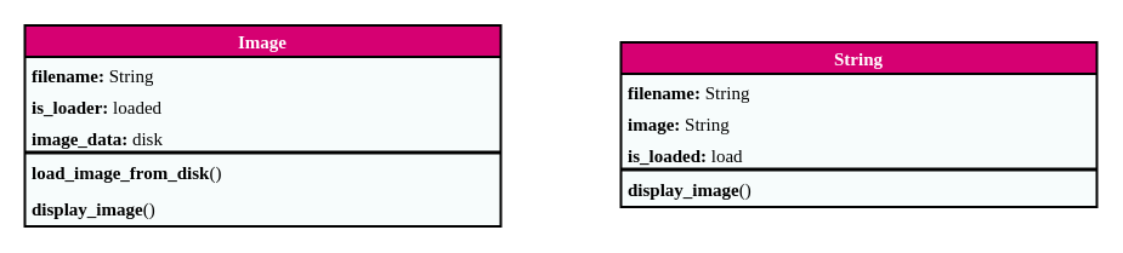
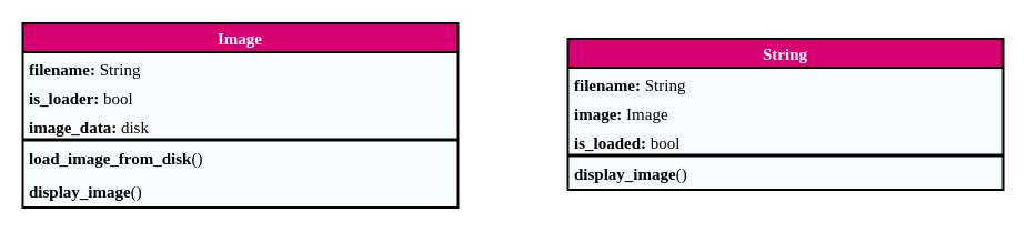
  <mxCell id="0" />
  <mxCell id="1" parent="0" />
  <mxCell id="2" value="String             " style="swimlane;fontStyle=1;childLayout=stackLayout;horizontal=1;startSize=26;fillColor=#D60072;horizontalStack=0;resizeParent=1;resizeParentMax=0;resizeLast=0;collapsible=1;marginBottom=0;whiteSpace=wrap;html=1;points=[[0,0,0,0,0],[0,0.25,0,0,0],[0,0.5,0,0,0],[0,0.75,0,0,0],[0,1,0,0,0],[0.25,0,0,0,0],[0.25,1,0,0,0],[0.5,0,0,0,0],[0.5,1,0,0,0],[0.75,0,0,0,0],[0.75,1,0,0,0],[1,0,0,0,0],[1,0.25,0,0,0],[1,0.5,0,0,0],[1,0.75,0,0,0],[1,1,0,0,0]];fontColor=#ffffff;strokeColor=#000000;fontSize=15;strokeWidth=2;swimlaneFillColor=#F7FCFC;fontFamily=Verdana;" parent="1" vertex="1"><mxGeometry x="511" y="34.5" width="392" height="136" as="geometry" /></mxCell>
  <mxCell id="3" value="&lt;b&gt;filename:&lt;/b&gt;&amp;nbsp;String" style="text;strokeColor=none;fillColor=none;align=left;verticalAlign=top;spacingLeft=4;spacingRight=4;overflow=hidden;rotatable=0;points=[[0,0.5],[1,0.5]];portConstraint=eastwest;whiteSpace=wrap;html=1;fontColor=#000000;fontSize=15;fontFamily=Verdana;" parent="2" vertex="1"><mxGeometry y="26" width="392" height="26" as="geometry" /></mxCell>
- <mxCell id="4" value="&lt;b&gt;image:&lt;/b&gt; String" style="text;strokeColor=none;fillColor=none;align=left;verticalAlign=top;spacingLeft=4;spacingRight=4;overflow=hidden;rotatable=0;points=[[0,0.5],[1,0.5]];portConstraint=eastwest;whiteSpace=wrap;html=1;fontColor=#000000;fontSize=15;fontFamily=Verdana;" parent="2" vertex="1"><mxGeometry y="52" width="392" height="26" as="geometry" /></mxCell>
- <mxCell id="5" value="&lt;b&gt;is_loaded:&lt;/b&gt; load" style="text;strokeColor=none;fillColor=none;align=left;verticalAlign=top;spacingLeft=4;spacingRight=4;overflow=hidden;rotatable=0;points=[[0,0.5],[1,0.5]];portConstraint=eastwest;whiteSpace=wrap;html=1;fontColor=#000000;fontSize=15;fontFamily=Verdana;" parent="2" vertex="1"><mxGeometry y="78" width="392" height="26" as="geometry" /></mxCell>
+ <mxCell id="4" value="&lt;b&gt;image:&lt;/b&gt; Image" style="text;strokeColor=none;fillColor=none;align=left;verticalAlign=top;spacingLeft=4;spacingRight=4;overflow=hidden;rotatable=0;points=[[0,0.5],[1,0.5]];portConstraint=eastwest;whiteSpace=wrap;html=1;fontColor=#000000;fontSize=15;fontFamily=Verdana;" parent="2" vertex="1"><mxGeometry y="52" width="392" height="26" as="geometry" /></mxCell>
+ <mxCell id="5" value="&lt;b&gt;is_loaded:&lt;/b&gt; bool" style="text;strokeColor=none;fillColor=none;align=left;verticalAlign=top;spacingLeft=4;spacingRight=4;overflow=hidden;rotatable=0;points=[[0,0.5],[1,0.5]];portConstraint=eastwest;whiteSpace=wrap;html=1;fontColor=#000000;fontSize=15;fontFamily=Verdana;" parent="2" vertex="1"><mxGeometry y="78" width="392" height="26" as="geometry" /></mxCell>
  <mxCell id="6" value="" style="line;strokeWidth=3;fillColor=none;align=left;verticalAlign=middle;spacingTop=-1;spacingLeft=3;spacingRight=3;rotatable=0;labelPosition=right;points=[];portConstraint=eastwest;strokeColor=inherit;fontColor=#000000;fontSize=15;fontFamily=Verdana;" parent="2" vertex="1"><mxGeometry y="104" width="392" height="2" as="geometry" /></mxCell>
  <mxCell id="7" value="&lt;b&gt;display_image&lt;/b&gt;()" style="text;strokeColor=none;fillColor=none;align=left;verticalAlign=top;spacingLeft=4;spacingRight=4;overflow=hidden;rotatable=0;points=[[0,0.5],[1,0.5]];portConstraint=eastwest;whiteSpace=wrap;html=1;fontColor=#000000;fontSize=15;fontFamily=Verdana;" parent="2" vertex="1"><mxGeometry y="106" width="392" height="30" as="geometry" /></mxCell>
  <mxCell id="8" value="Image" style="swimlane;fontStyle=1;childLayout=stackLayout;horizontal=1;startSize=26;fillColor=#D60072;horizontalStack=0;resizeParent=1;resizeParentMax=0;resizeLast=0;collapsible=1;marginBottom=0;whiteSpace=wrap;html=1;points=[[0,0,0,0,0],[0,0.25,0,0,0],[0,0.5,0,0,0],[0,0.75,0,0,0],[0,1,0,0,0],[0.25,0,0,0,0],[0.25,1,0,0,0],[0.5,0,0,0,0],[0.5,1,0,0,0],[0.75,0,0,0,0],[0.75,1,0,0,0],[1,0,0,0,0],[1,0.25,0,0,0],[1,0.5,0,0,0],[1,0.75,0,0,0],[1,1,0,0,0]];fontColor=#ffffff;strokeColor=#000000;fontSize=15;strokeWidth=2;swimlaneFillColor=#F7FCFC;fontFamily=Verdana;" parent="1" vertex="1"><mxGeometry x="20" y="20.5" width="392" height="166" as="geometry" /></mxCell>
  <mxCell id="9" value="&lt;b&gt;filename: &lt;/b&gt;String" style="text;strokeColor=none;fillColor=none;align=left;verticalAlign=top;spacingLeft=4;spacingRight=4;overflow=hidden;rotatable=0;points=[[0,0.5],[1,0.5]];portConstraint=eastwest;whiteSpace=wrap;html=1;fontColor=#000000;fontSize=15;fontFamily=Verdana;" parent="8" vertex="1"><mxGeometry y="26" width="392" height="26" as="geometry" /></mxCell>
- <mxCell id="10" value="&lt;b&gt;is_loader: &lt;/b&gt;loaded" style="text;strokeColor=none;fillColor=none;align=left;verticalAlign=top;spacingLeft=4;spacingRight=4;overflow=hidden;rotatable=0;points=[[0,0.5],[1,0.5]];portConstraint=eastwest;whiteSpace=wrap;html=1;fontColor=#000000;fontSize=15;fontFamily=Verdana;" parent="8" vertex="1"><mxGeometry y="52" width="392" height="26" as="geometry" /></mxCell>
+ <mxCell id="10" value="&lt;b&gt;is_loader: &lt;/b&gt;bool" style="text;strokeColor=none;fillColor=none;align=left;verticalAlign=top;spacingLeft=4;spacingRight=4;overflow=hidden;rotatable=0;points=[[0,0.5],[1,0.5]];portConstraint=eastwest;whiteSpace=wrap;html=1;fontColor=#000000;fontSize=15;fontFamily=Verdana;" parent="8" vertex="1"><mxGeometry y="52" width="392" height="26" as="geometry" /></mxCell>
  <mxCell id="11" value="&lt;b&gt;image_data: &lt;/b&gt;disk" style="text;strokeColor=none;fillColor=none;align=left;verticalAlign=top;spacingLeft=4;spacingRight=4;overflow=hidden;rotatable=0;points=[[0,0.5],[1,0.5]];portConstraint=eastwest;whiteSpace=wrap;html=1;fontColor=#000000;fontSize=15;fontFamily=Verdana;" parent="8" vertex="1"><mxGeometry y="78" width="392" height="26" as="geometry" /></mxCell>
  <mxCell id="12" value="" style="line;strokeWidth=3;fillColor=none;align=left;verticalAlign=middle;spacingTop=-1;spacingLeft=3;spacingRight=3;rotatable=0;labelPosition=right;points=[];portConstraint=eastwest;strokeColor=inherit;fontColor=#000000;fontSize=15;fontFamily=Verdana;" parent="8" vertex="1"><mxGeometry y="104" width="392" height="2" as="geometry" /></mxCell>
  <mxCell id="13" value="&lt;b&gt;load_image_from_disk&lt;/b&gt;()" style="text;strokeColor=none;fillColor=none;align=left;verticalAlign=top;spacingLeft=4;spacingRight=4;overflow=hidden;rotatable=0;points=[[0,0.5],[1,0.5]];portConstraint=eastwest;whiteSpace=wrap;html=1;fontColor=#000000;fontSize=15;fontFamily=Verdana;" parent="8" vertex="1"><mxGeometry y="106" width="392" height="30" as="geometry" /></mxCell>
  <mxCell id="14" value="&lt;b&gt;display_image&lt;/b&gt;()" style="text;strokeColor=none;fillColor=none;align=left;verticalAlign=top;spacingLeft=4;spacingRight=4;overflow=hidden;rotatable=0;points=[[0,0.5],[1,0.5]];portConstraint=eastwest;whiteSpace=wrap;html=1;fontColor=#000000;fontSize=15;fontFamily=Verdana;" parent="8" vertex="1"><mxGeometry y="136" width="392" height="30" as="geometry" /></mxCell>
